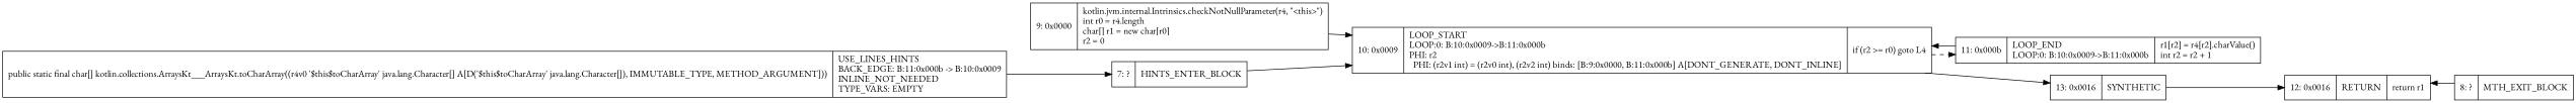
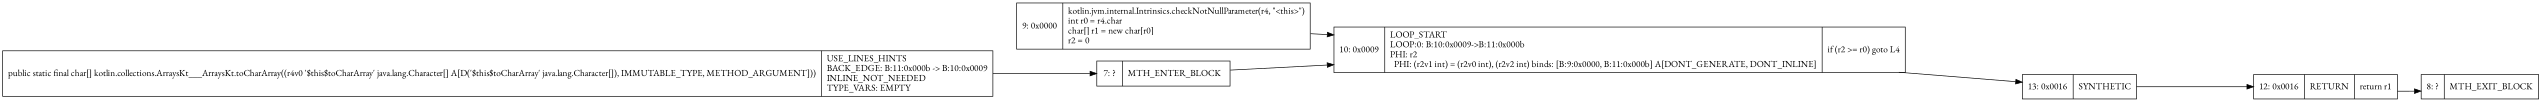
  digraph {
    fontname="EB Garamond"
    rankdir=LR
    node [fontname="EB Garamond" shape=record]
    edge [fontname="EB Garamond"]
-   n1 [label="{7\:\ ?|HINTS_ENTER_BLOCK\l}"]
+   n1 [label="{7\:\ ?|MTH_ENTER_BLOCK\l}"]
    n2 [label="{10\:\ 0x0009|LOOP_START\lLOOP:0: B:10:0x0009\-\>B:11:0x000b\lPHI: r2 \l  PHI: (r2v1 int) = (r2v0 int), (r2v2 int) binds: [B:9:0x0000, B:11:0x000b] A[DONT_GENERATE, DONT_INLINE]\l|if (r2 \>= r0) goto L4\l}"]
-   n3 [label="{9\:\ 0x0000|kotlin.jvm.internal.Intrinsics.checkNotNullParameter(r4, \"\<this\>\")\lint r0 = r4.length\lchar[] r1 = new char[r0]\lr2 = 0\l}"]
-   n4 [label="{11\:\ 0x000b|LOOP_END\lLOOP:0: B:10:0x0009\-\>B:11:0x000b\l|r1[r2] = r4[r2].charValue()\lint r2 = r2 + 1\l}"]
+   n3 [label="{9\:\ 0x0000|kotlin.jvm.internal.Intrinsics.checkNotNullParameter(r4, \"\<this\>\")\lint r0 = r4.char\lchar[] r1 = new char[r0]\lr2 = 0\l}"]
    n5 [label="{13\:\ 0x0016|SYNTHETIC\l}"]
    n6 [label="{12\:\ 0x0016|RETURN\l|return r1\l}"]
    n7 [label="{8\:\ ?|MTH_EXIT_BLOCK\l}"]
    n8 [label="{public static final char[] kotlin.collections.ArraysKt___ArraysKt.toCharArray((r4v0 '$this$toCharArray' java.lang.Character[] A[D('$this$toCharArray' java.lang.Character[]), IMMUTABLE_TYPE, METHOD_ARGUMENT]))  | USE_LINES_HINTS\lBACK_EDGE: B:11:0x000b \-\> B:10:0x0009\lINLINE_NOT_NEEDED\lTYPE_VARS: EMPTY\l}"]
    n1 -> n2
-   n2 -> n4 [style=dashed]
    n2 -> n5
    n3 -> n2
-   n4 -> n2
    n5 -> n6
-   n7 -> n6
+   n6 -> n7
    n8 -> n1
  }
